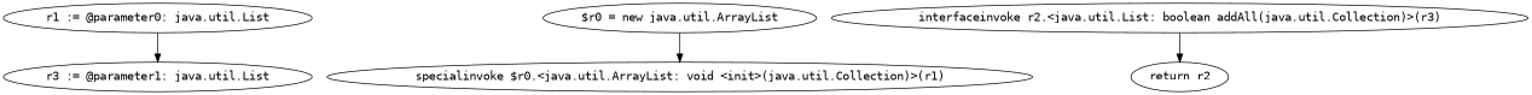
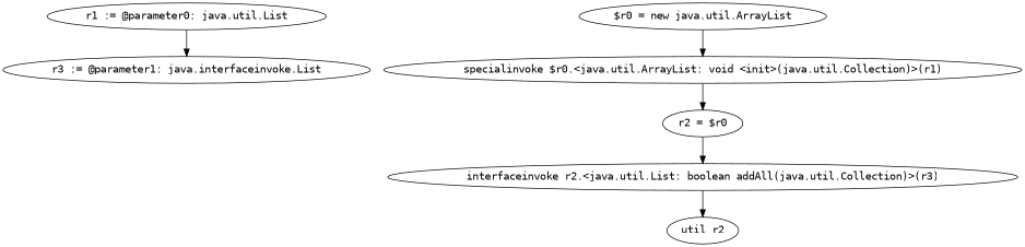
  digraph {
    fontname="DejaVu Sans Mono"
    node [fontname="DejaVu Sans Mono"]
    edge [fontname="DejaVu Sans Mono"]
    "r1 := @parameter0: java.util.List"
-   "r3 := @parameter1: java.util.List"
+   "r3 := @parameter1: java.util.List" [label="r3 := @parameter1: java.interfaceinvoke.List"]
    "$r0 = new java.util.ArrayList"
    "specialinvoke $r0.<java.util.ArrayList: void <init>(java.util.Collection)>(r1)"
+   "r2 = $r0"
    "interfaceinvoke r2.<java.util.List: boolean addAll(java.util.Collection)>(r3)"
-   "return r2"
+   "return r2" [label="util r2"]
    "r1 := @parameter0: java.util.List" -> "r3 := @parameter1: java.util.List"
    "$r0 = new java.util.ArrayList" -> "specialinvoke $r0.<java.util.ArrayList: void <init>(java.util.Collection)>(r1)"
+   "specialinvoke $r0.<java.util.ArrayList: void <init>(java.util.Collection)>(r1)" -> "r2 = $r0"
+   "r2 = $r0" -> "interfaceinvoke r2.<java.util.List: boolean addAll(java.util.Collection)>(r3)"
    "interfaceinvoke r2.<java.util.List: boolean addAll(java.util.Collection)>(r3)" -> "return r2"
  }
